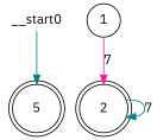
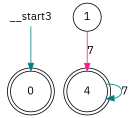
  digraph {
    fontname="IBM Plex Sans"
    node [fontname="IBM Plex Sans" shape=doublecircle]
    edge [color=teal fontname="IBM Plex Sans"]
-   n1 [label=5]
+   n1 [label=0]
    n2 [label=1 shape=circle]
-   n3 [label=2]
-   __start0 [height=0 shape=none width=0]
+   n3 [label=4]
+   __start0 [height=0 shape=none width=0 label=__start3]
    n2 -> n3 [color=deeppink label=7]
    n3 -> n3 [label=7]
    __start0 -> n1
  }
